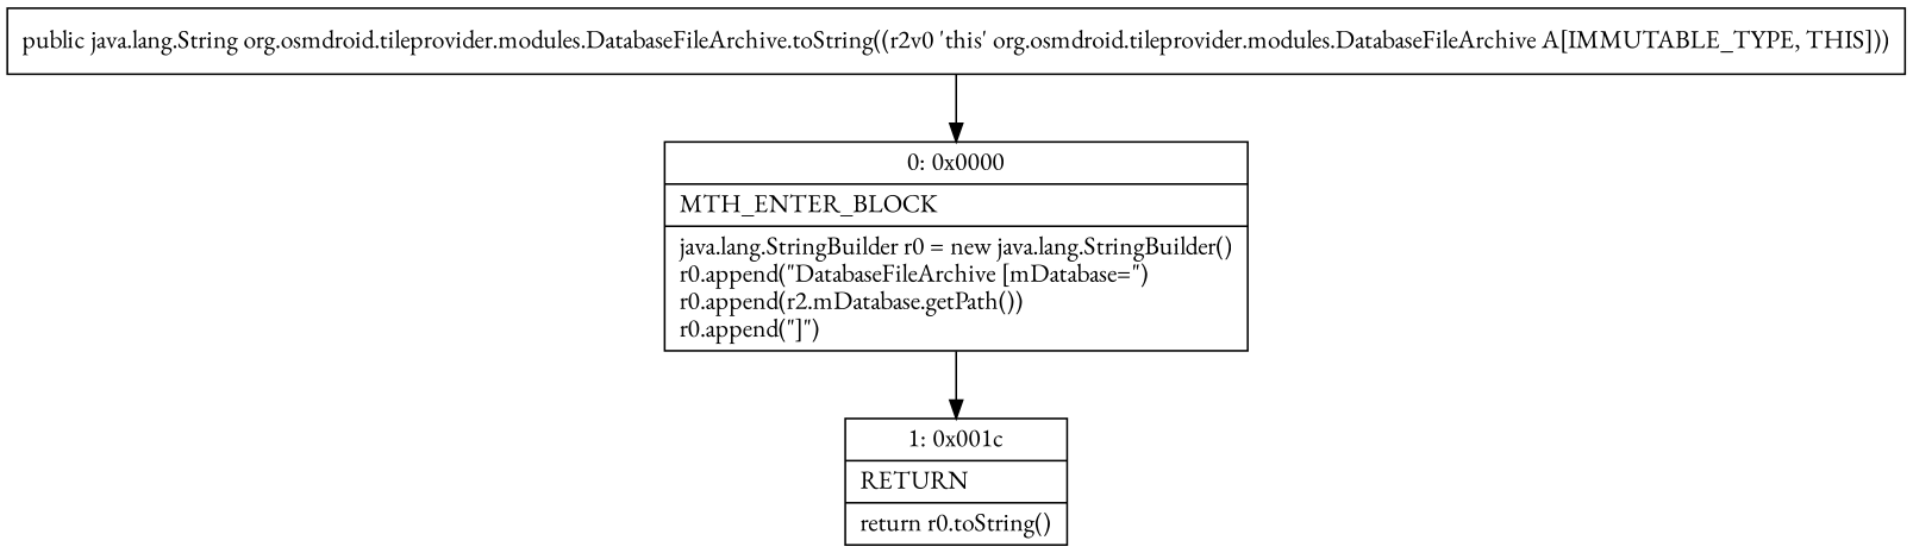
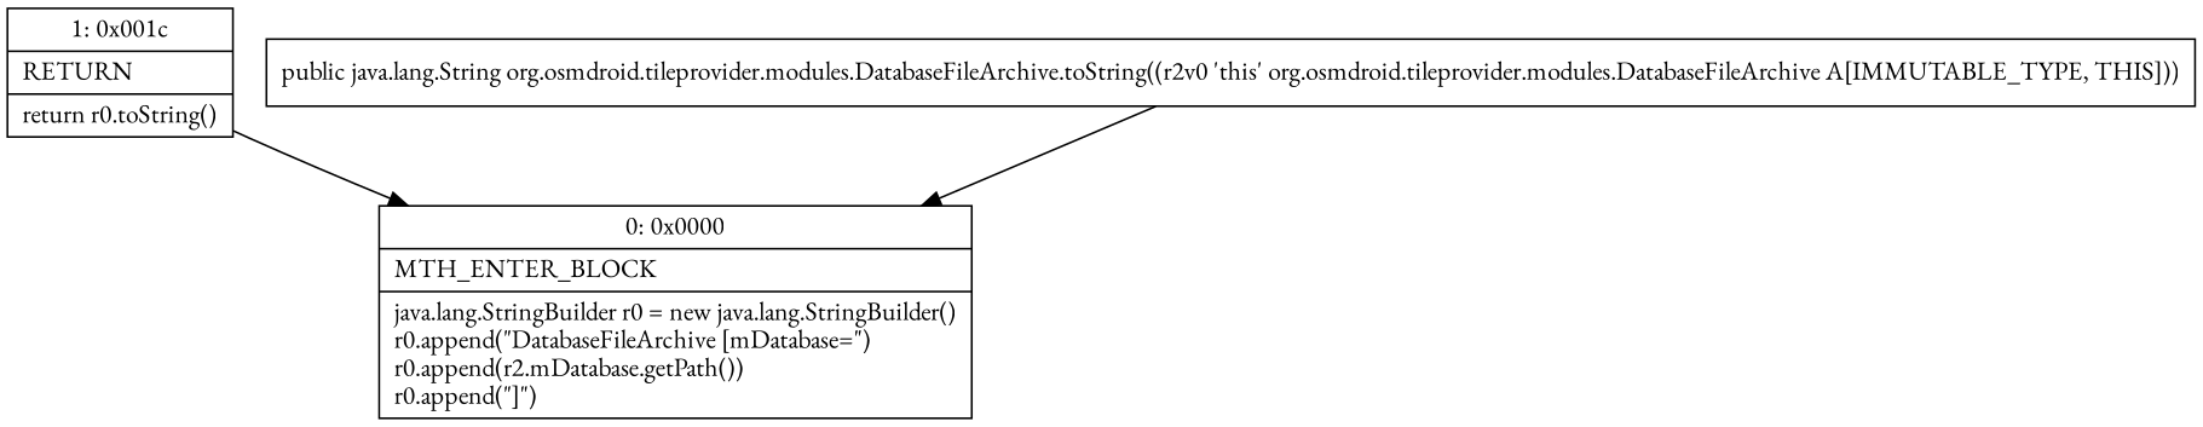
  digraph {
    fontname="EB Garamond"
    node [shape=record fontname="EB Garamond"]
    edge [fontname="EB Garamond"]
    n1 [label="{0\:\ 0x0000|MTH_ENTER_BLOCK\l|java.lang.StringBuilder r0 = new java.lang.StringBuilder()\lr0.append(\"DatabaseFileArchive [mDatabase=\")\lr0.append(r2.mDatabase.getPath())\lr0.append(\"]\")\l}"]
    n2 [label="{1\:\ 0x001c|RETURN\l|return r0.toString()\l}"]
    n3 [label="{public java.lang.String org.osmdroid.tileprovider.modules.DatabaseFileArchive.toString((r2v0 'this' org.osmdroid.tileprovider.modules.DatabaseFileArchive A[IMMUTABLE_TYPE, THIS])) }"]
-   n1 -> n2
+   n2 -> n1
    n3 -> n1
  }
